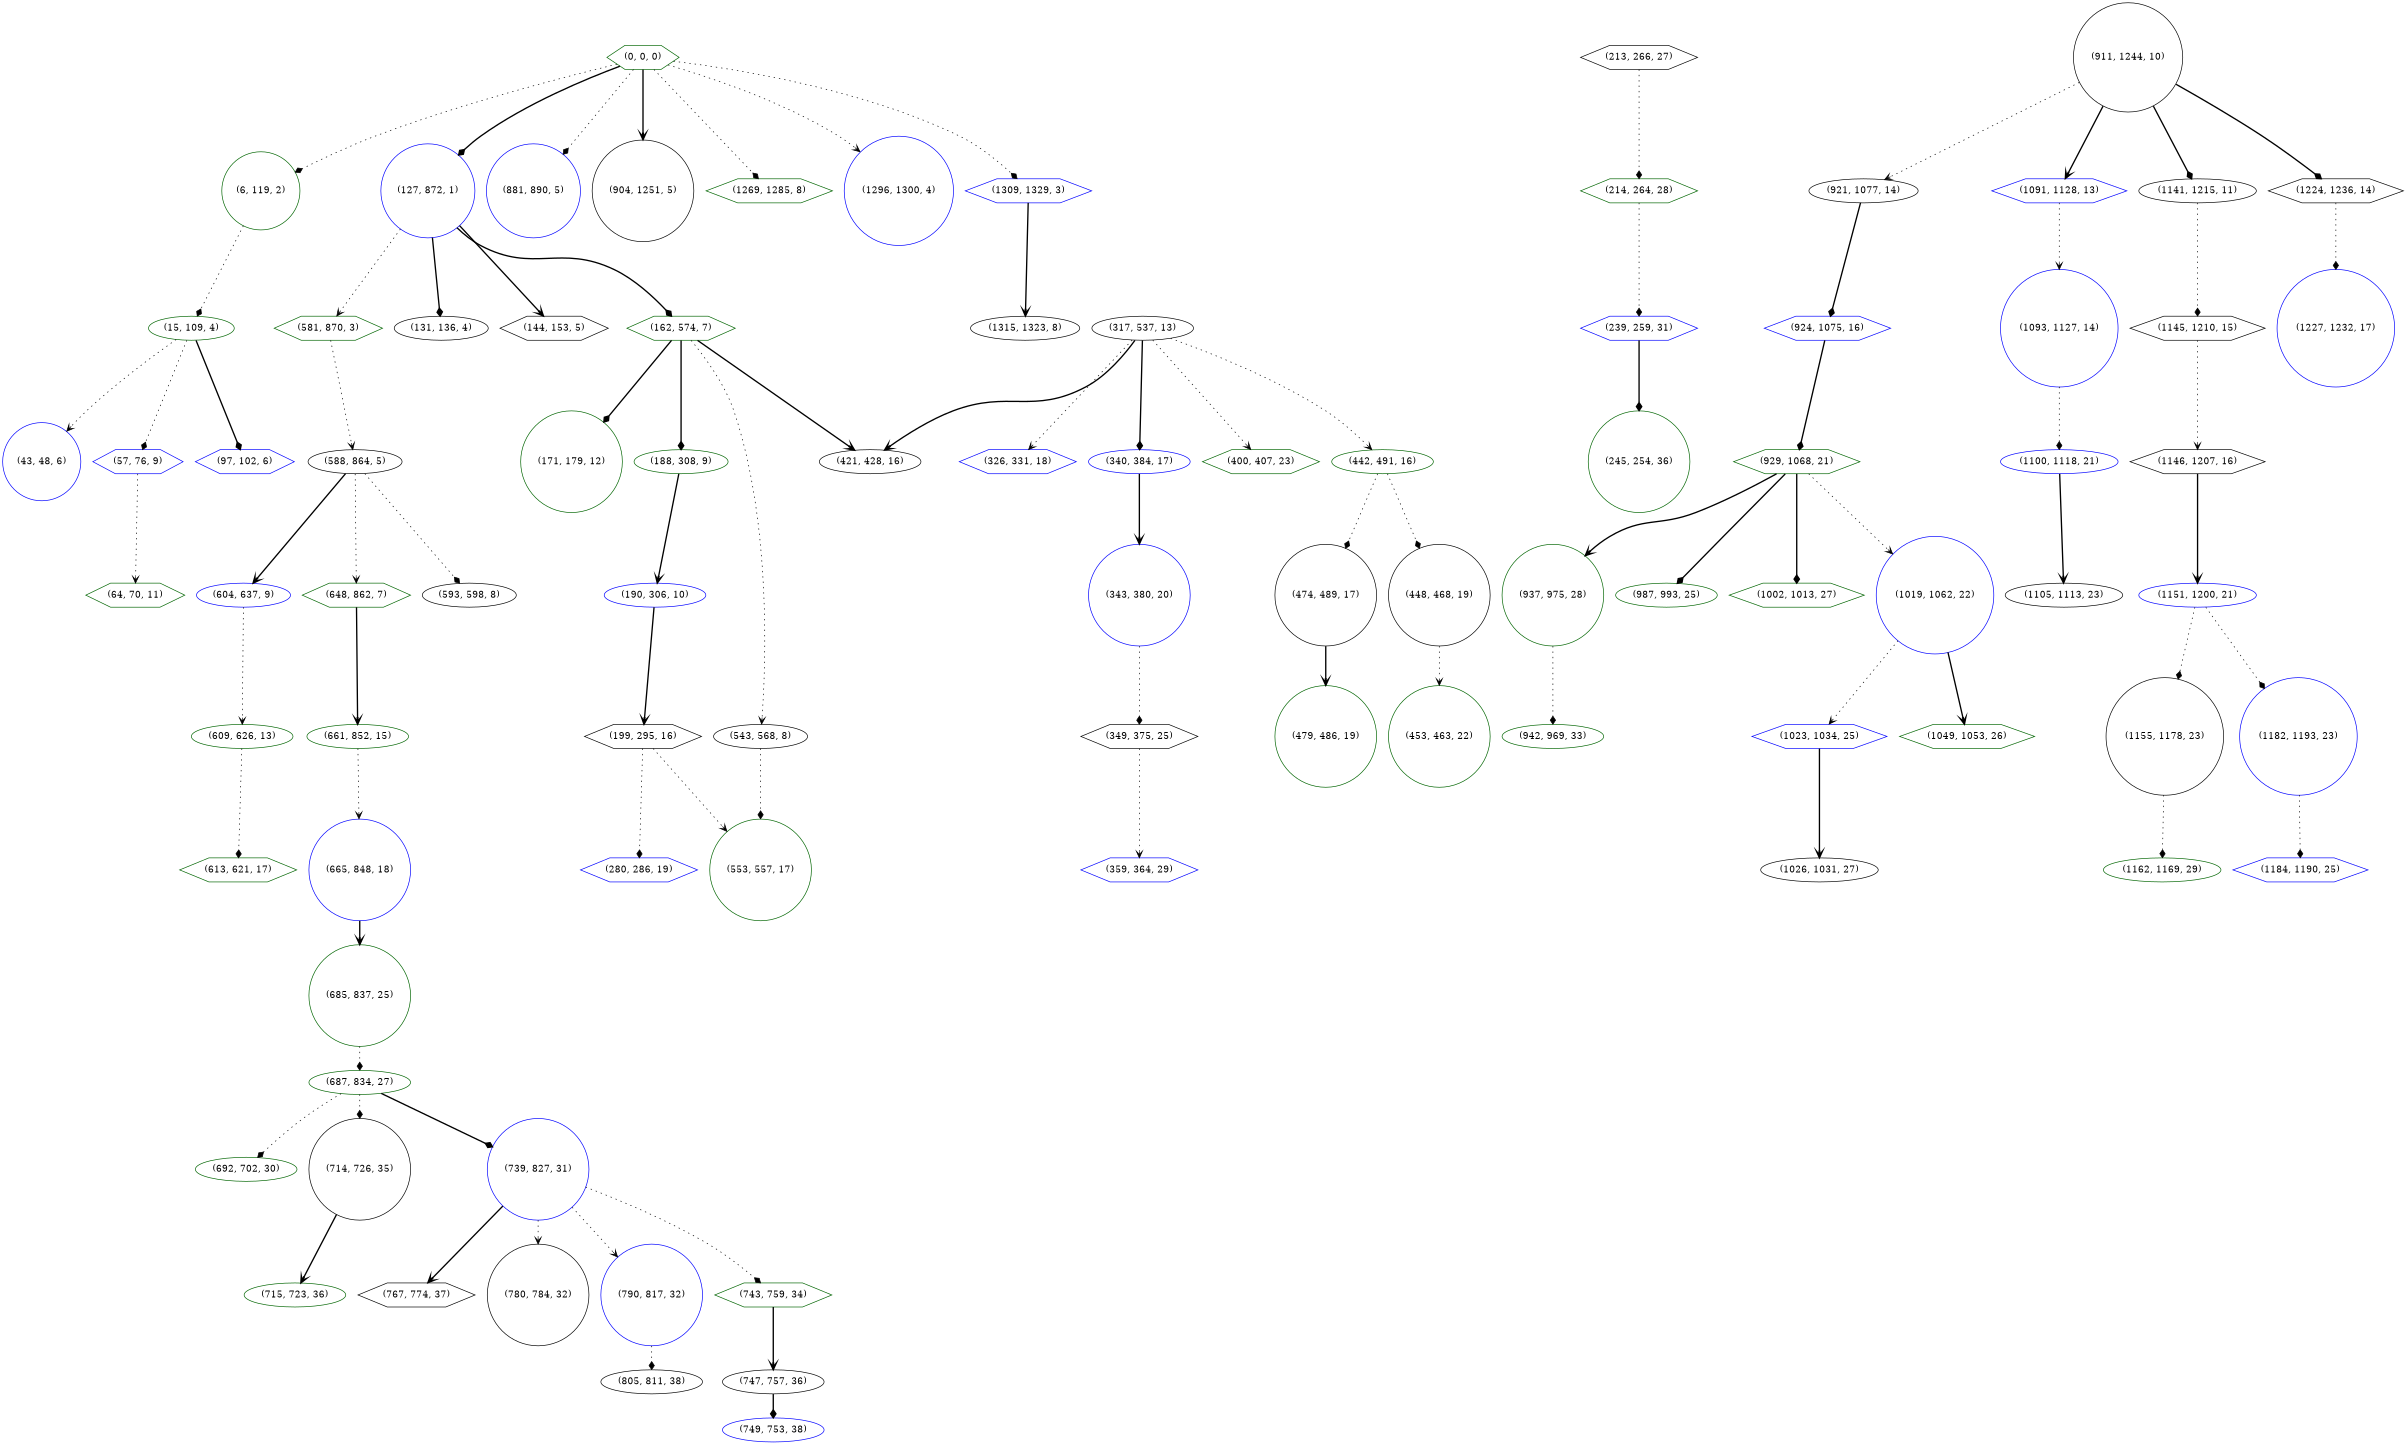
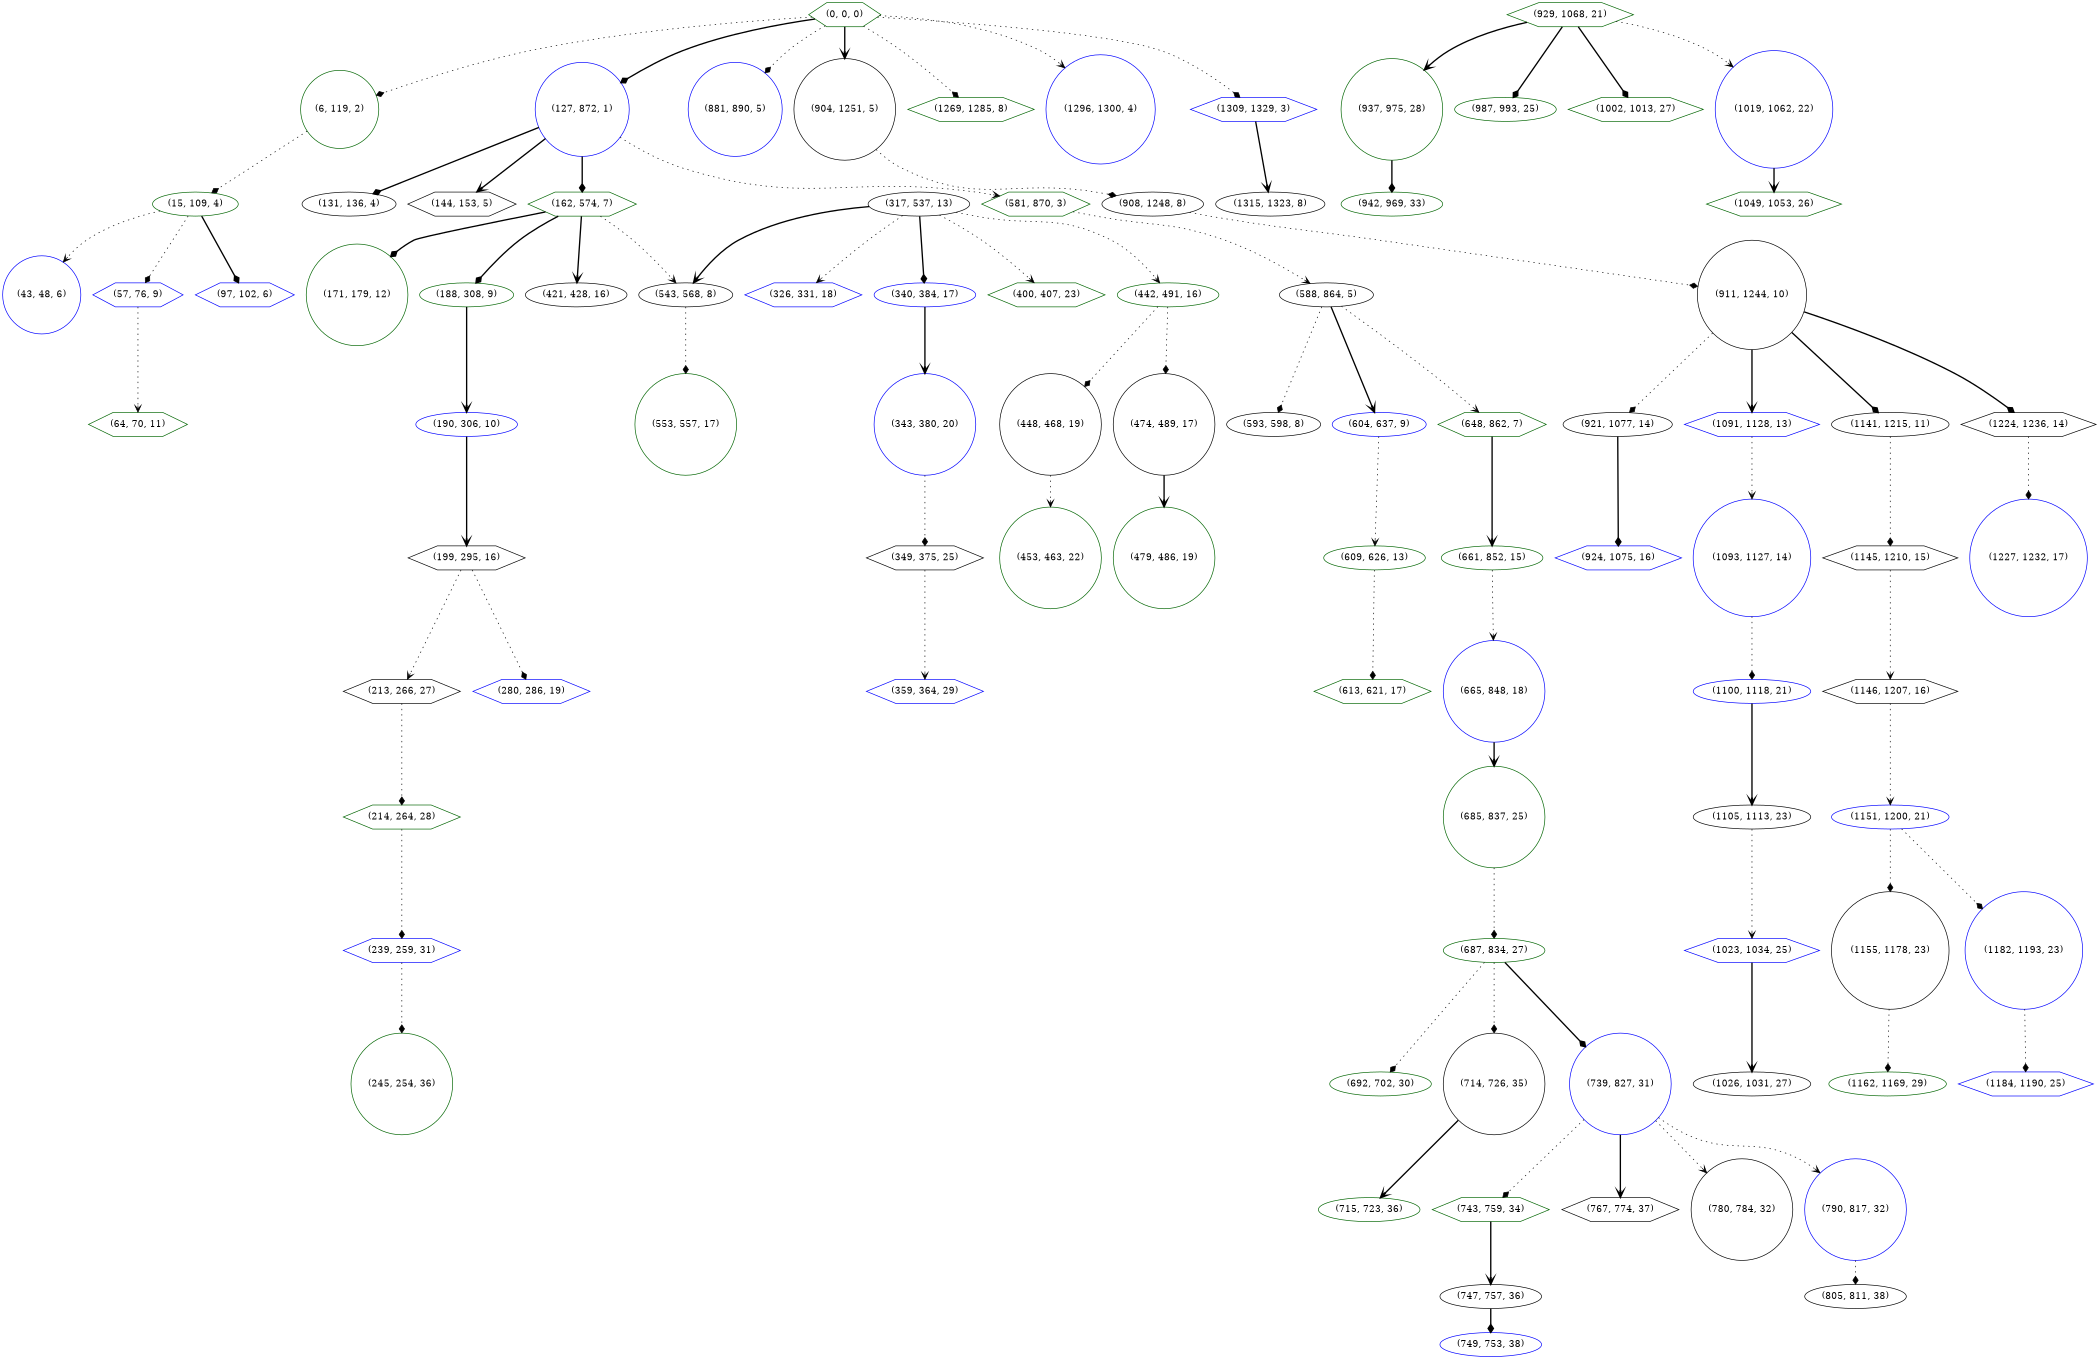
  digraph {
    node [color=darkgreen shape=hexagon]
    edge [arrowhead=diamond style=dotted]
    "(6, 119, 2)" [shape=circle]
    "(0, 0, 0)"
    "(127, 872, 1)" [color=blue shape=circle]
    "(881, 890, 5)" [color=blue shape=circle]
    "(904, 1251, 5)" [color=black shape=circle]
    "(1269, 1285, 8)"
    "(1296, 1300, 4)" [color=blue shape=circle]
    "(1309, 1329, 3)" [color=blue]
    "(15, 109, 4)" [shape=ellipse]
    "(131, 136, 4)" [color=black shape=ellipse]
    "(144, 153, 5)" [color=black]
    "(162, 574, 7)"
    "(581, 870, 3)"
+   "(908, 1248, 8)" [color=black shape=ellipse]
    "(1315, 1323, 8)" [color=black shape=ellipse]
    "(43, 48, 6)" [color=blue shape=circle]
    "(57, 76, 9)" [color=blue]
    "(97, 102, 6)" [color=blue]
    "(64, 70, 11)"
    "(171, 179, 12)" [shape=circle]
    "(188, 308, 9)" [shape=ellipse]
    "(543, 568, 8)" [color=black shape=ellipse]
    "(421, 428, 16)" [color=black shape=ellipse]
    "(588, 864, 5)" [color=black shape=ellipse]
    "(190, 306, 10)" [color=blue shape=ellipse]
    "(317, 537, 13)" [color=black shape=ellipse]
    "(326, 331, 18)" [color=blue]
    "(340, 384, 17)" [color=blue shape=ellipse]
    "(400, 407, 23)"
    "(442, 491, 16)" [shape=ellipse]
    "(553, 557, 17)" [shape=circle]
    "(199, 295, 16)" [color=black]
    "(213, 266, 27)" [color=black]
    "(280, 286, 19)" [color=blue]
    "(214, 264, 28)"
    "(239, 259, 31)" [color=blue]
    "(245, 254, 36)" [shape=circle]
    "(343, 380, 20)" [color=blue shape=circle]
    "(448, 468, 19)" [color=black shape=circle]
    "(474, 489, 17)" [color=black shape=circle]
    "(349, 375, 25)" [color=black]
    "(359, 364, 29)" [color=blue]
    "(453, 463, 22)" [shape=circle]
    "(479, 486, 19)" [shape=circle]
    "(593, 598, 8)" [color=black shape=ellipse]
    "(604, 637, 9)" [color=blue shape=ellipse]
    "(648, 862, 7)"
    "(609, 626, 13)" [shape=ellipse]
    "(661, 852, 15)" [shape=ellipse]
    "(613, 621, 17)"
    "(665, 848, 18)" [color=blue shape=circle]
    "(685, 837, 25)" [shape=circle]
    "(687, 834, 27)" [shape=ellipse]
    "(692, 702, 30)" [shape=ellipse]
    "(714, 726, 35)" [color=black shape=circle]
    "(739, 827, 31)" [color=blue shape=circle]
    "(715, 723, 36)" [shape=ellipse]
    "(743, 759, 34)"
    "(767, 774, 37)" [color=black]
    "(780, 784, 32)" [color=black shape=circle]
    "(790, 817, 32)" [color=blue shape=circle]
    "(747, 757, 36)" [color=black shape=ellipse]
    "(805, 811, 38)" [color=black shape=ellipse]
    "(749, 753, 38)" [color=blue shape=ellipse]
    "(911, 1244, 10)" [color=black shape=circle]
    "(921, 1077, 14)" [color=black shape=ellipse]
    "(1091, 1128, 13)" [color=blue]
    "(1141, 1215, 11)" [color=black shape=ellipse]
    "(1224, 1236, 14)" [color=black]
    "(924, 1075, 16)" [color=blue]
    "(1093, 1127, 14)" [color=blue shape=circle]
    "(1145, 1210, 15)" [color=black]
    "(1227, 1232, 17)" [color=blue shape=circle]
    "(929, 1068, 21)"
    "(937, 975, 28)" [shape=circle]
    "(987, 993, 25)" [shape=ellipse]
    "(1002, 1013, 27)"
    "(1019, 1062, 22)" [color=blue shape=circle]
    "(942, 969, 33)" [shape=ellipse]
    "(1023, 1034, 25)" [color=blue]
    "(1049, 1053, 26)"
    "(1026, 1031, 27)" [color=black shape=ellipse]
    "(1100, 1118, 21)" [color=blue shape=ellipse]
    "(1105, 1113, 23)" [color=black shape=ellipse]
    "(1146, 1207, 16)" [color=black]
    "(1151, 1200, 21)" [color=blue shape=ellipse]
    "(1155, 1178, 23)" [color=black shape=circle]
    "(1182, 1193, 23)" [color=blue shape=circle]
    "(1162, 1169, 29)" [shape=ellipse]
    "(1184, 1190, 25)" [color=blue]
    "(6, 119, 2)" -> "(15, 109, 4)"
    "(0, 0, 0)" -> "(6, 119, 2)"
    "(0, 0, 0)" -> "(127, 872, 1)" [style=bold]
    "(0, 0, 0)" -> "(881, 890, 5)"
    "(0, 0, 0)" -> "(904, 1251, 5)" [arrowhead=vee style=bold]
    "(0, 0, 0)" -> "(1269, 1285, 8)"
    "(0, 0, 0)" -> "(1296, 1300, 4)" [arrowhead=vee]
    "(0, 0, 0)" -> "(1309, 1329, 3)"
    "(127, 872, 1)" -> "(131, 136, 4)" [style=bold]
    "(127, 872, 1)" -> "(144, 153, 5)" [arrowhead=vee style=bold]
    "(127, 872, 1)" -> "(162, 574, 7)" [style=bold]
    "(127, 872, 1)" -> "(581, 870, 3)" [arrowhead=vee]
+   "(904, 1251, 5)" -> "(908, 1248, 8)"
    "(1309, 1329, 3)" -> "(1315, 1323, 8)" [arrowhead=vee style=bold]
    "(15, 109, 4)" -> "(43, 48, 6)" [arrowhead=vee]
    "(15, 109, 4)" -> "(57, 76, 9)"
    "(15, 109, 4)" -> "(97, 102, 6)" [style=bold]
    "(162, 574, 7)" -> "(171, 179, 12)" [style=bold]
    "(162, 574, 7)" -> "(188, 308, 9)" [style=bold]
    "(162, 574, 7)" -> "(543, 568, 8)" [arrowhead=vee]
    "(162, 574, 7)" -> "(421, 428, 16)" [arrowhead=vee style=bold]
    "(581, 870, 3)" -> "(588, 864, 5)" [arrowhead=vee]
+   "(908, 1248, 8)" -> "(911, 1244, 10)"
    "(57, 76, 9)" -> "(64, 70, 11)" [arrowhead=vee]
    "(188, 308, 9)" -> "(190, 306, 10)" [arrowhead=vee style=bold]
    "(543, 568, 8)" -> "(553, 557, 17)"
    "(588, 864, 5)" -> "(593, 598, 8)"
    "(588, 864, 5)" -> "(604, 637, 9)" [arrowhead=vee style=bold]
    "(588, 864, 5)" -> "(648, 862, 7)" [arrowhead=vee]
    "(190, 306, 10)" -> "(199, 295, 16)" [arrowhead=vee style=bold]
-   "(317, 537, 13)" -> "(421, 428, 16)" [arrowhead=vee style=bold]
+   "(317, 537, 13)" -> "(543, 568, 8)" [arrowhead=vee style=bold]
    "(317, 537, 13)" -> "(326, 331, 18)" [arrowhead=vee]
    "(317, 537, 13)" -> "(340, 384, 17)" [style=bold]
    "(317, 537, 13)" -> "(400, 407, 23)" [arrowhead=vee]
    "(317, 537, 13)" -> "(442, 491, 16)" [arrowhead=vee]
    "(340, 384, 17)" -> "(343, 380, 20)" [arrowhead=vee style=bold]
    "(442, 491, 16)" -> "(448, 468, 19)"
    "(442, 491, 16)" -> "(474, 489, 17)"
-   "(199, 295, 16)" -> "(553, 557, 17)" [arrowhead=vee]
+   "(199, 295, 16)" -> "(213, 266, 27)" [arrowhead=vee]
    "(199, 295, 16)" -> "(280, 286, 19)"
    "(213, 266, 27)" -> "(214, 264, 28)"
    "(214, 264, 28)" -> "(239, 259, 31)"
-   "(239, 259, 31)" -> "(245, 254, 36)" [style=bold]
+   "(239, 259, 31)" -> "(245, 254, 36)"
    "(343, 380, 20)" -> "(349, 375, 25)"
    "(448, 468, 19)" -> "(453, 463, 22)" [arrowhead=vee]
    "(474, 489, 17)" -> "(479, 486, 19)" [arrowhead=vee style=bold]
    "(349, 375, 25)" -> "(359, 364, 29)" [arrowhead=vee]
    "(604, 637, 9)" -> "(609, 626, 13)" [arrowhead=vee]
    "(648, 862, 7)" -> "(661, 852, 15)" [arrowhead=vee style=bold]
    "(609, 626, 13)" -> "(613, 621, 17)"
    "(661, 852, 15)" -> "(665, 848, 18)" [arrowhead=vee]
    "(665, 848, 18)" -> "(685, 837, 25)" [arrowhead=vee style=bold]
    "(685, 837, 25)" -> "(687, 834, 27)"
    "(687, 834, 27)" -> "(692, 702, 30)"
    "(687, 834, 27)" -> "(714, 726, 35)"
    "(687, 834, 27)" -> "(739, 827, 31)" [style=bold]
    "(714, 726, 35)" -> "(715, 723, 36)" [arrowhead=vee style=bold]
    "(739, 827, 31)" -> "(743, 759, 34)"
    "(739, 827, 31)" -> "(767, 774, 37)" [arrowhead=vee style=bold]
    "(739, 827, 31)" -> "(780, 784, 32)" [arrowhead=vee]
    "(739, 827, 31)" -> "(790, 817, 32)" [arrowhead=vee]
    "(743, 759, 34)" -> "(747, 757, 36)" [arrowhead=vee style=bold]
    "(790, 817, 32)" -> "(805, 811, 38)"
    "(747, 757, 36)" -> "(749, 753, 38)" [style=bold]
-   "(911, 1244, 10)" -> "(921, 1077, 14)" [arrowhead=vee]
+   "(911, 1244, 10)" -> "(921, 1077, 14)"
    "(911, 1244, 10)" -> "(1091, 1128, 13)" [arrowhead=vee style=bold]
    "(911, 1244, 10)" -> "(1141, 1215, 11)" [style=bold]
    "(911, 1244, 10)" -> "(1224, 1236, 14)" [style=bold]
    "(921, 1077, 14)" -> "(924, 1075, 16)" [style=bold]
    "(1091, 1128, 13)" -> "(1093, 1127, 14)" [arrowhead=vee]
    "(1141, 1215, 11)" -> "(1145, 1210, 15)"
    "(1224, 1236, 14)" -> "(1227, 1232, 17)"
-   "(924, 1075, 16)" -> "(929, 1068, 21)" [style=bold]
    "(1093, 1127, 14)" -> "(1100, 1118, 21)"
    "(1145, 1210, 15)" -> "(1146, 1207, 16)" [arrowhead=vee]
    "(929, 1068, 21)" -> "(937, 975, 28)" [arrowhead=vee style=bold]
    "(929, 1068, 21)" -> "(987, 993, 25)" [style=bold]
    "(929, 1068, 21)" -> "(1002, 1013, 27)" [style=bold]
    "(929, 1068, 21)" -> "(1019, 1062, 22)" [arrowhead=vee]
-   "(937, 975, 28)" -> "(942, 969, 33)"
-   "(1019, 1062, 22)" -> "(1023, 1034, 25)" [arrowhead=vee]
+   "(937, 975, 28)" -> "(942, 969, 33)" [style=bold]
+   "(1105, 1113, 23)" -> "(1023, 1034, 25)" [arrowhead=vee]
    "(1019, 1062, 22)" -> "(1049, 1053, 26)" [arrowhead=vee style=bold]
    "(1023, 1034, 25)" -> "(1026, 1031, 27)" [arrowhead=vee style=bold]
    "(1100, 1118, 21)" -> "(1105, 1113, 23)" [arrowhead=vee style=bold]
-   "(1146, 1207, 16)" -> "(1151, 1200, 21)" [arrowhead=vee style=bold]
+   "(1146, 1207, 16)" -> "(1151, 1200, 21)" [arrowhead=vee]
    "(1151, 1200, 21)" -> "(1155, 1178, 23)"
    "(1151, 1200, 21)" -> "(1182, 1193, 23)"
    "(1155, 1178, 23)" -> "(1162, 1169, 29)"
    "(1182, 1193, 23)" -> "(1184, 1190, 25)"
  }
